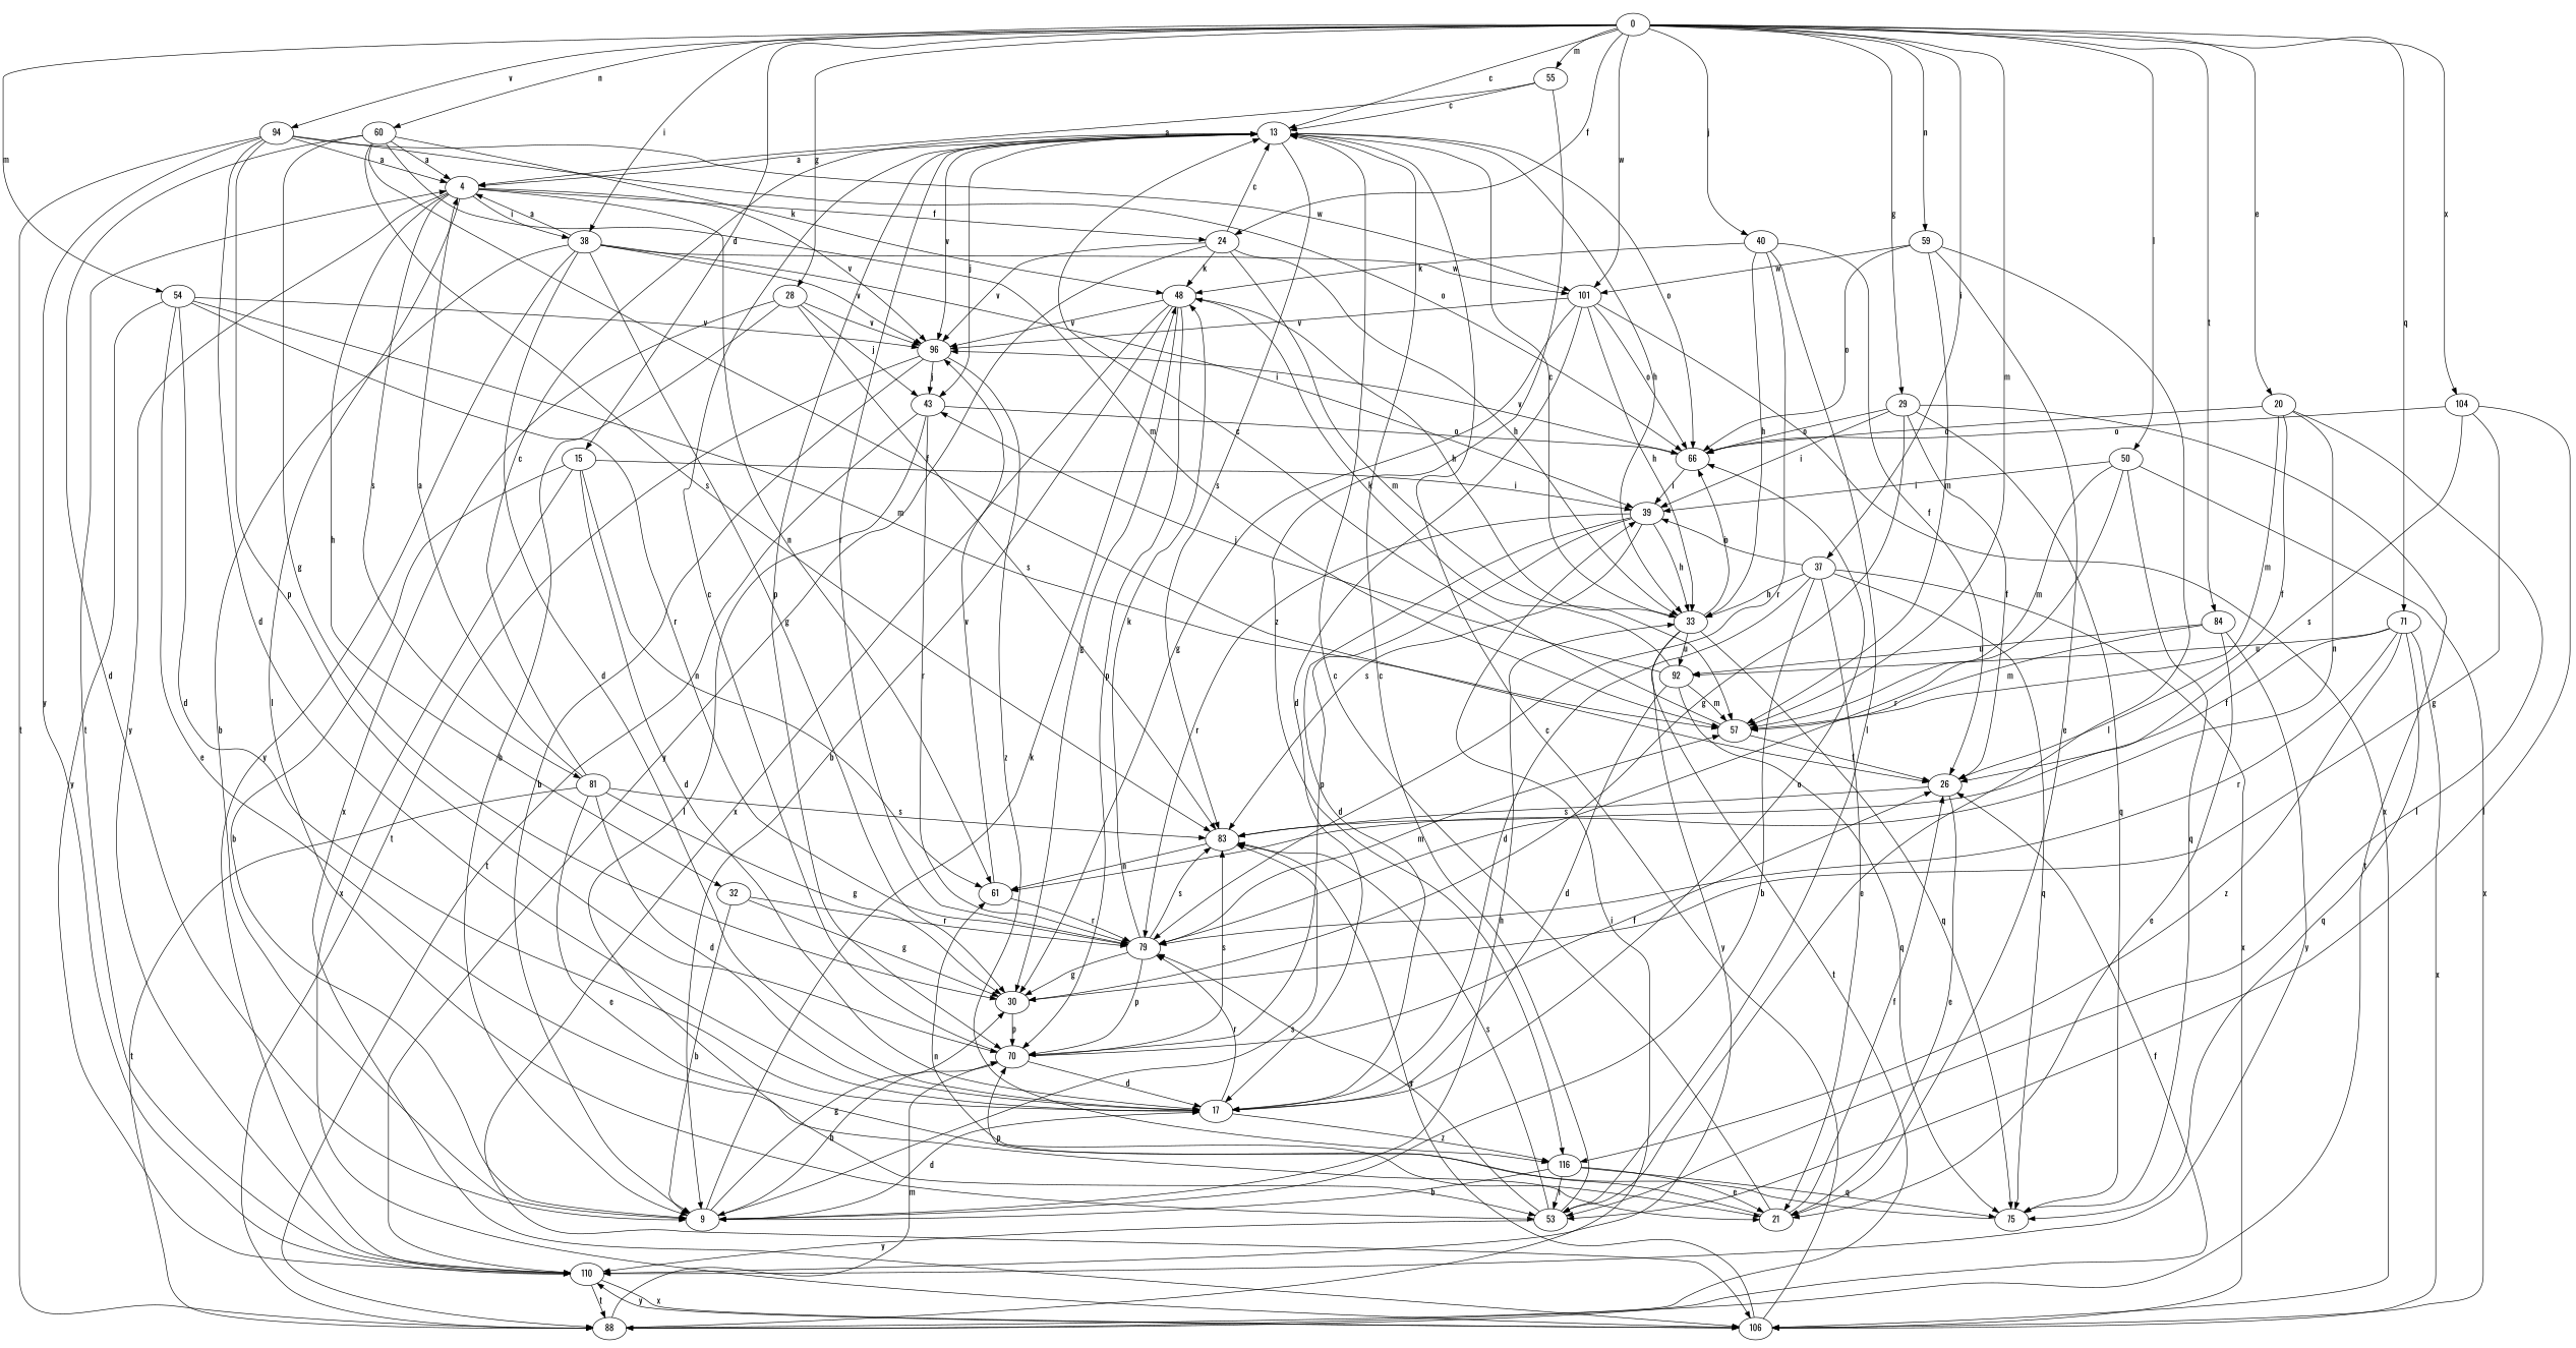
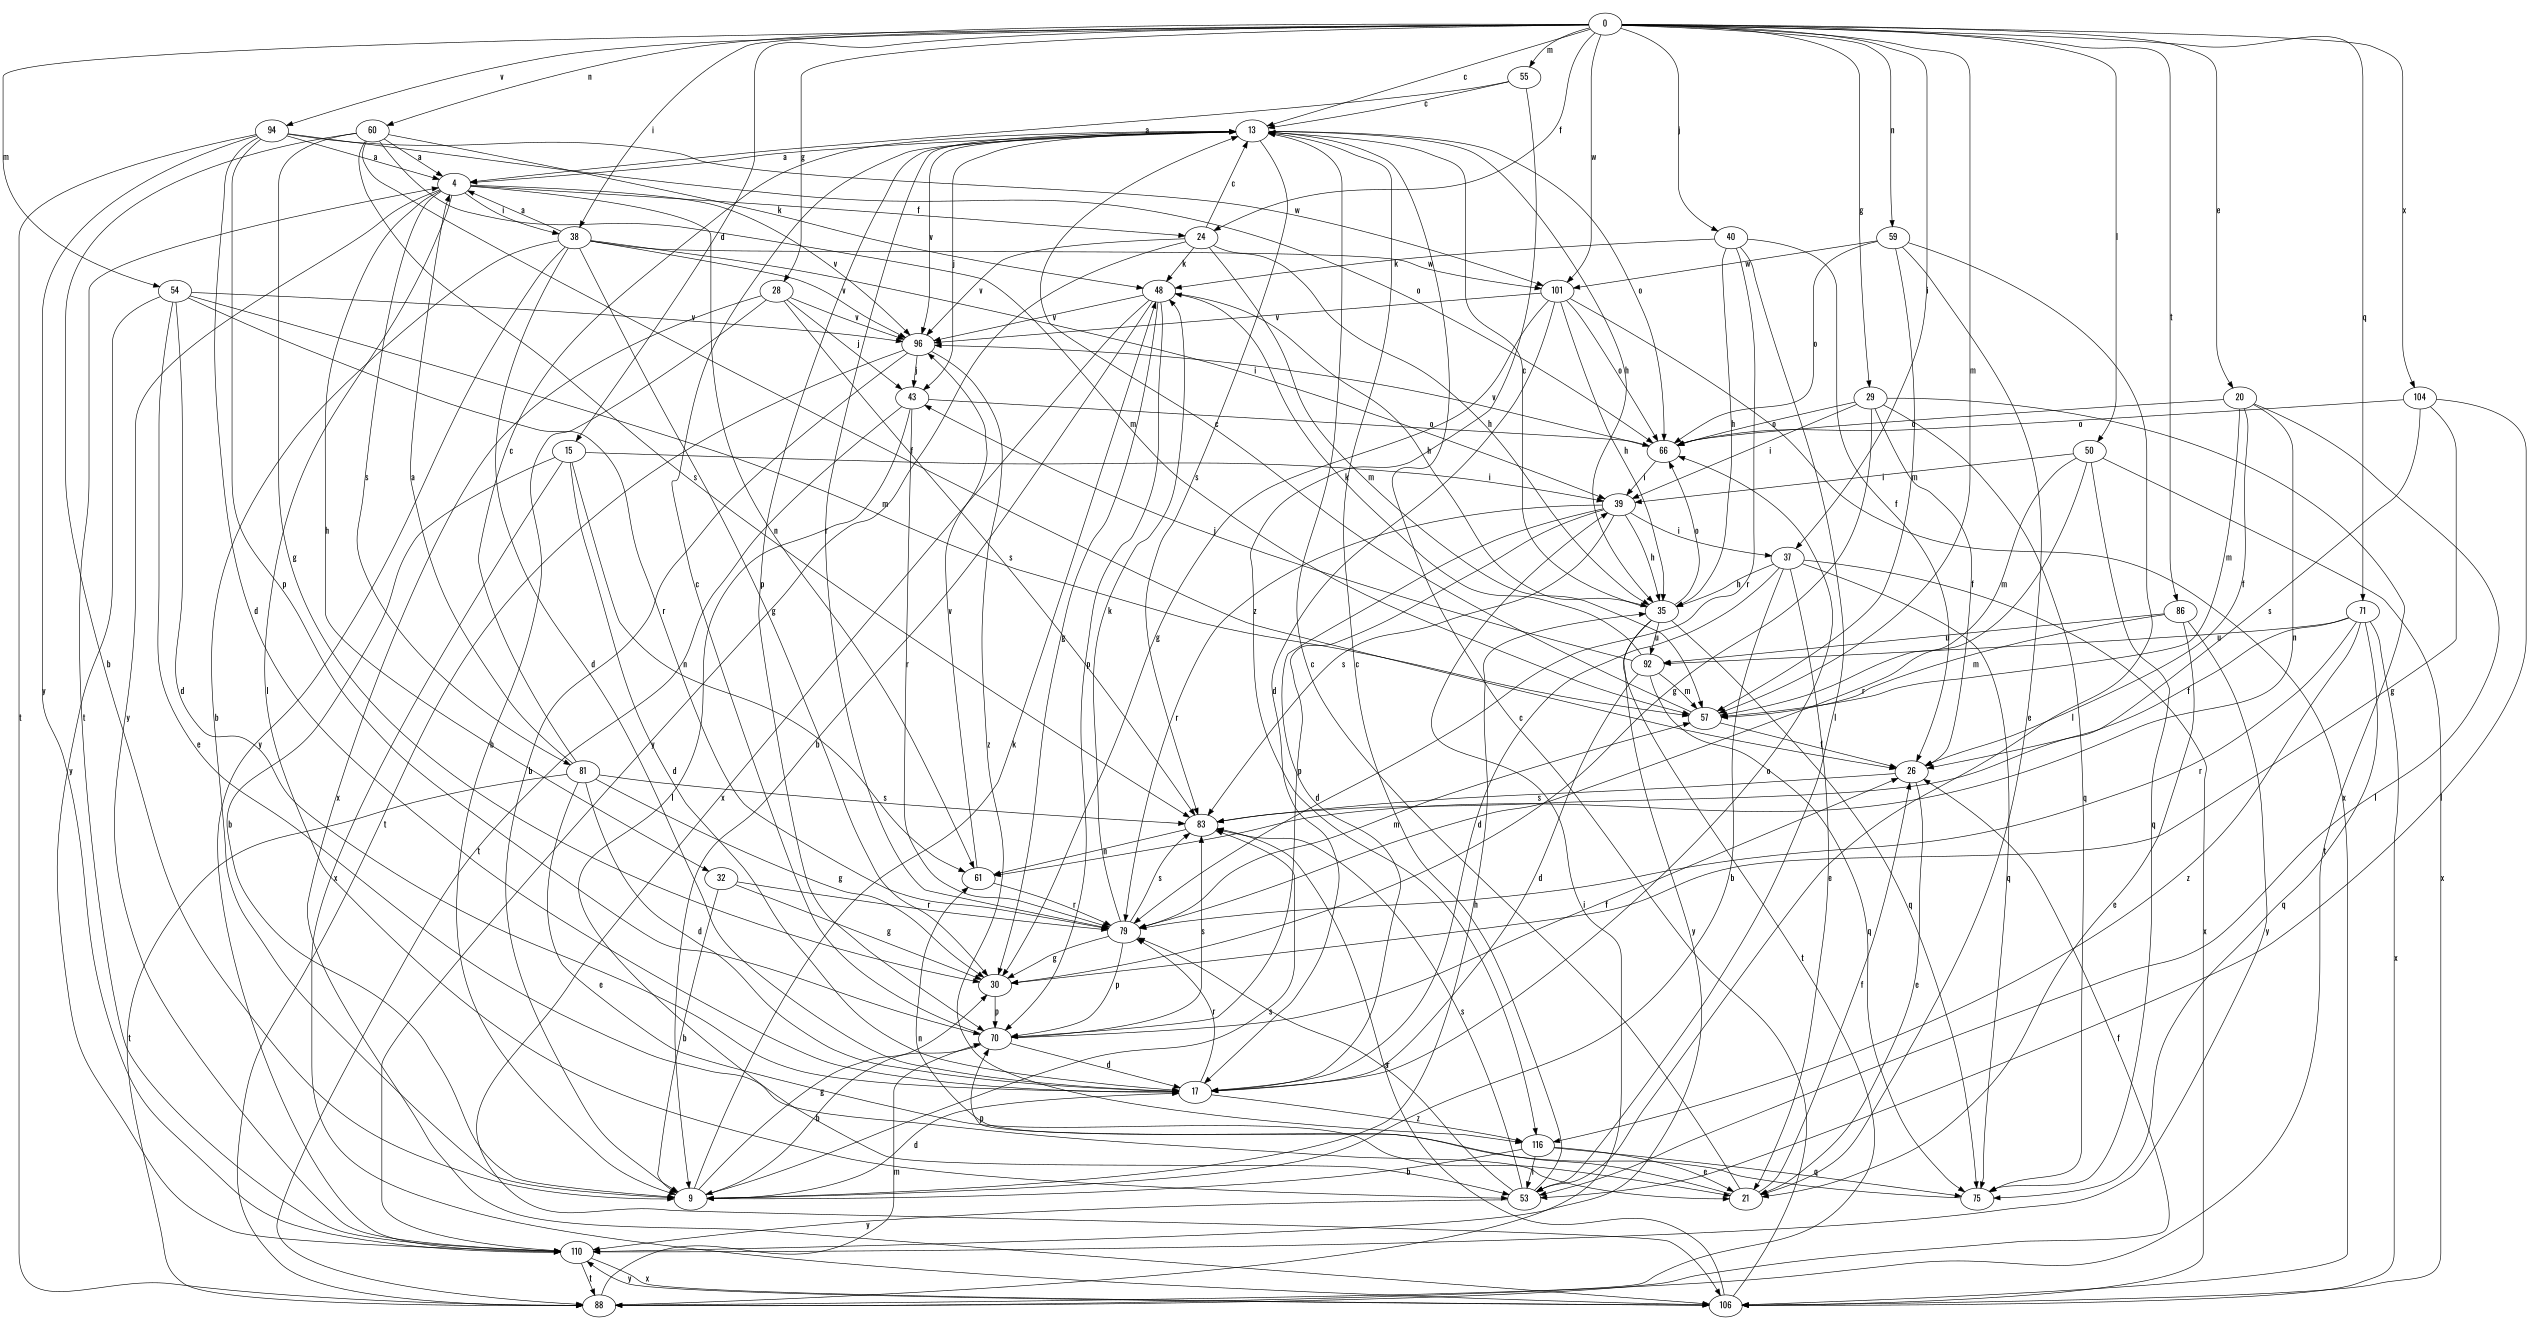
  strict digraph {
    fontname=Oswald
    node [fontname=Oswald]
    edge [fontname=Oswald]
    0
    13
    15
    20
    24
    28
    29
    37
    38
    40
    50
    54
    55
    57
    59
    60
    71
-   84
+   84 [label=86]
    94
    101
    104
    4
    96
-   35 [label=33]
+   35
    83
    43
    66
    70
    79
    61
    9
    17
    39
    106
    53
    26
    110
    48
    30
    75
    88
    21
    116
    92
    32
    81
    0 -> 13 [label=c]
    0 -> 15 [label=d]
    0 -> 20 [label=e]
    0 -> 24 [label=f]
    0 -> 28 [label=g]
    0 -> 29 [label=g]
    0 -> 37 [label=i]
    0 -> 38 [label=i]
    0 -> 40 [label=j]
    0 -> 50 [label=l]
    0 -> 54 [label=m]
    0 -> 55 [label=m]
    0 -> 57 [label=m]
    0 -> 59 [label=n]
    0 -> 60 [label=n]
    0 -> 71 [label=q]
    0 -> 84 [label=t]
    0 -> 94 [label=v]
    0 -> 101 [label=w]
    0 -> 104 [label=x]
    13 -> 4 [label=a]
    13 -> 96 [label=v]
    13 -> 35 [label=h]
    13 -> 83 [label=s]
    13 -> 43 [label=j]
    13 -> 66 [label=o]
    13 -> 70 [label=p]
    13 -> 79 [label=r]
    15 -> 61 [label=n]
    15 -> 9 [label=b]
    15 -> 17 [label=d]
    15 -> 39 [label=i]
    15 -> 106 [label=x]
    20 -> 57 [label=m]
    20 -> 66 [label=o]
    20 -> 61 [label=n]
    20 -> 53 [label=l]
    20 -> 26 [label=f]
    24 -> 13 [label=c]
    24 -> 57 [label=m]
    24 -> 96 [label=v]
    24 -> 35 [label=h]
    24 -> 110 [label=y]
    24 -> 48 [label=k]
    28 -> 96 [label=v]
    28 -> 83 [label=s]
    28 -> 43 [label=j]
    28 -> 9 [label=b]
    28 -> 106 [label=x]
    29 -> 66 [label=o]
    29 -> 39 [label=i]
    29 -> 26 [label=f]
    29 -> 30 [label=g]
    29 -> 75 [label=q]
    29 -> 88 [label=t]
    37 -> 35 [label=h]
    37 -> 9 [label=b]
    37 -> 17 [label=d]
-   37 -> 39 [label=i]
+   39 -> 37 [label=i]
    37 -> 106 [label=x]
    37 -> 75 [label=q]
    37 -> 21 [label=e]
    38 -> 101 [label=w]
    38 -> 4 [label=a]
    38 -> 96 [label=v]
    38 -> 9 [label=b]
    38 -> 17 [label=d]
    38 -> 39 [label=i]
    38 -> 110 [label=y]
    38 -> 30 [label=g]
    40 -> 35 [label=h]
    40 -> 79 [label=r]
    40 -> 53 [label=l]
    40 -> 26 [label=f]
    40 -> 48 [label=k]
    50 -> 57 [label=m]
    50 -> 79 [label=r]
    50 -> 39 [label=i]
    50 -> 106 [label=x]
    50 -> 75 [label=q]
    54 -> 57 [label=m]
    54 -> 96 [label=v]
    54 -> 79 [label=r]
    54 -> 17 [label=d]
    54 -> 110 [label=y]
    54 -> 21 [label=e]
    55 -> 13 [label=c]
    55 -> 4 [label=a]
    55 -> 116 [label=z]
    57 -> 13 [label=c]
    57 -> 26 [label=f]
    59 -> 57 [label=m]
    59 -> 101 [label=w]
    59 -> 66 [label=o]
    59 -> 53 [label=l]
    59 -> 21 [label=e]
    60 -> 57 [label=m]
    60 -> 4 [label=a]
    60 -> 83 [label=s]
-   60 -> 9 [label=d]
+   60 -> 9 [label=b]
    60 -> 26 [label=f]
    60 -> 48 [label=k]
    60 -> 30 [label=g]
    71 -> 79 [label=r]
    71 -> 106 [label=x]
    71 -> 26 [label=f]
    71 -> 75 [label=q]
    71 -> 116 [label=z]
    71 -> 92 [label=u]
    84 -> 57 [label=m]
    84 -> 110 [label=y]
    84 -> 21 [label=e]
    84 -> 92 [label=u]
    94 -> 101 [label=w]
    94 -> 4 [label=a]
    94 -> 66 [label=o]
    94 -> 70 [label=p]
    94 -> 17 [label=d]
    94 -> 110 [label=y]
    94 -> 88 [label=t]
    101 -> 96 [label=v]
    101 -> 35 [label=h]
    101 -> 66 [label=o]
    101 -> 17 [label=d]
    101 -> 106 [label=x]
    101 -> 30 [label=g]
    104 -> 83 [label=s]
    104 -> 66 [label=o]
    104 -> 53 [label=l]
    104 -> 30 [label=g]
    4 -> 24 [label=f]
    4 -> 38 [label=i]
    4 -> 96 [label=v]
    4 -> 61 [label=n]
    4 -> 53 [label=l]
    4 -> 110 [label=y]
    4 -> 32 [label=h]
    4 -> 81 [label=s]
    96 -> 43 [label=j]
    96 -> 9 [label=b]
    96 -> 88 [label=t]
    96 -> 116 [label=z]
    35 -> 13 [label=c]
    35 -> 66 [label=o]
    35 -> 110 [label=y]
    35 -> 75 [label=q]
    35 -> 88 [label=t]
    35 -> 92 [label=u]
    83 -> 61 [label=n]
    43 -> 66 [label=o]
    43 -> 79 [label=r]
    43 -> 53 [label=l]
    43 -> 88 [label=t]
    66 -> 96 [label=v]
    66 -> 39 [label=i]
    70 -> 13 [label=c]
    70 -> 83 [label=s]
    70 -> 9 [label=b]
    70 -> 17 [label=d]
    70 -> 26 [label=f]
    79 -> 57 [label=m]
    79 -> 83 [label=s]
    79 -> 70 [label=p]
    79 -> 48 [label=k]
    79 -> 30 [label=g]
    61 -> 96 [label=v]
    61 -> 79 [label=r]
    9 -> 35 [label=h]
    9 -> 83 [label=s]
    9 -> 17 [label=d]
    9 -> 48 [label=k]
    9 -> 30 [label=g]
    17 -> 66 [label=o]
    17 -> 79 [label=r]
    17 -> 116 [label=z]
    39 -> 35 [label=h]
    39 -> 83 [label=s]
    39 -> 70 [label=p]
    39 -> 79 [label=r]
    39 -> 17 [label=d]
    106 -> 13 [label=c]
    106 -> 83 [label=s]
    106 -> 110 [label=y]
    53 -> 13 [label=c]
    53 -> 83 [label=s]
    53 -> 79 [label=r]
    53 -> 110 [label=y]
    26 -> 83 [label=s]
    26 -> 21 [label=e]
    110 -> 4 [label=t]
    110 -> 106 [label=x]
    110 -> 88 [label=t]
    48 -> 96 [label=v]
    48 -> 35 [label=h]
    48 -> 70 [label=p]
    48 -> 9 [label=b]
    48 -> 106 [label=x]
    48 -> 30 [label=g]
    30 -> 70 [label=p]
    75 -> 61 [label=n]
    88 -> 70 [label=m]
    88 -> 39 [label=i]
    88 -> 26 [label=f]
    21 -> 13 [label=c]
    21 -> 70 [label=p]
    21 -> 26 [label=f]
    116 -> 9 [label=b]
    116 -> 53 [label=l]
    116 -> 75 [label=q]
    116 -> 21 [label=e]
    92 -> 57 [label=m]
    92 -> 43 [label=j]
    92 -> 17 [label=d]
    92 -> 48 [label=k]
    92 -> 75 [label=q]
    32 -> 79 [label=r]
    32 -> 9 [label=b]
    32 -> 30 [label=g]
    81 -> 13 [label=c]
    81 -> 4 [label=a]
    81 -> 83 [label=s]
    81 -> 17 [label=d]
    81 -> 30 [label=g]
    81 -> 88 [label=t]
    81 -> 21 [label=e]
  }
